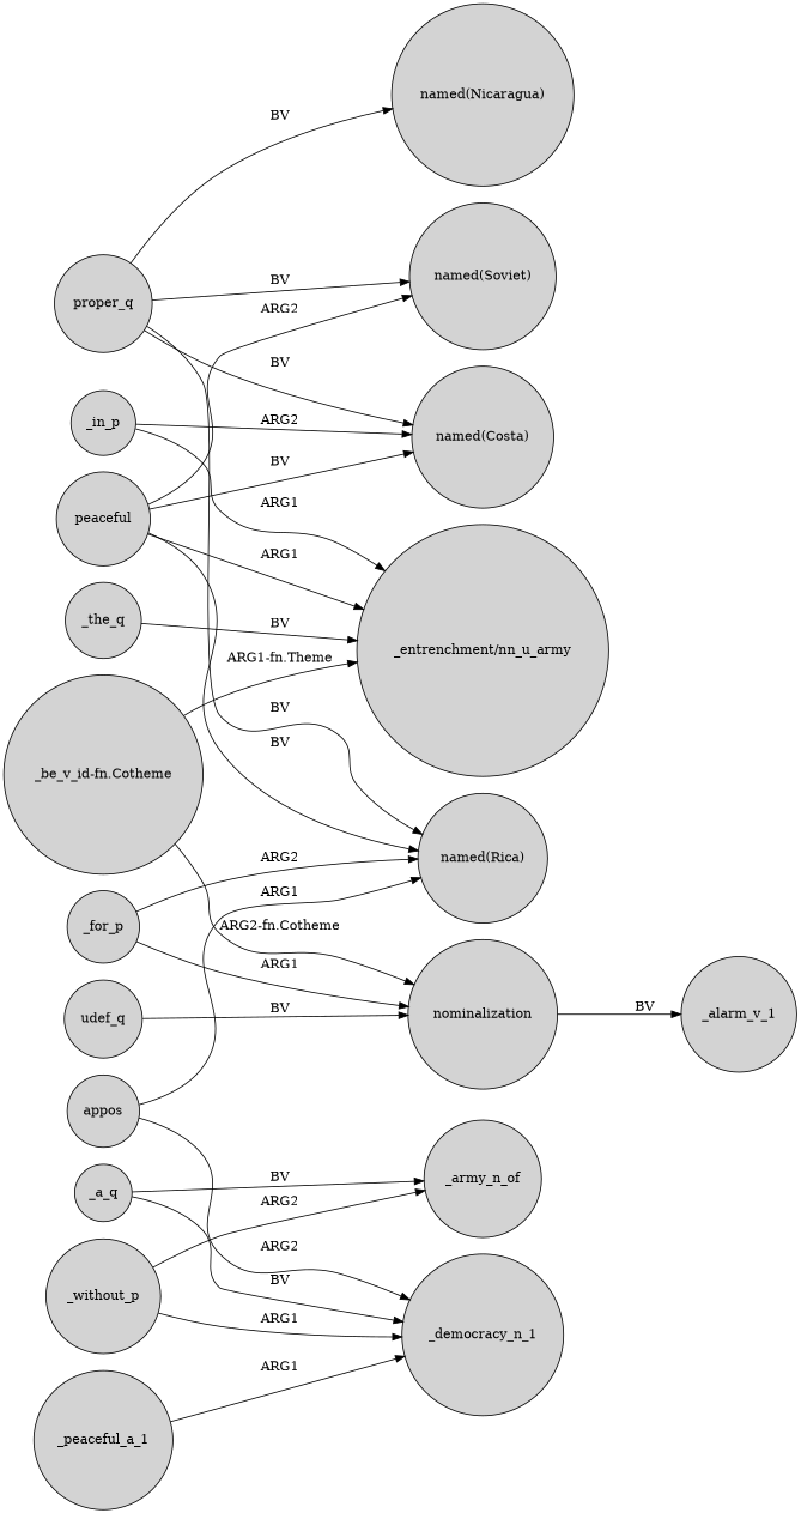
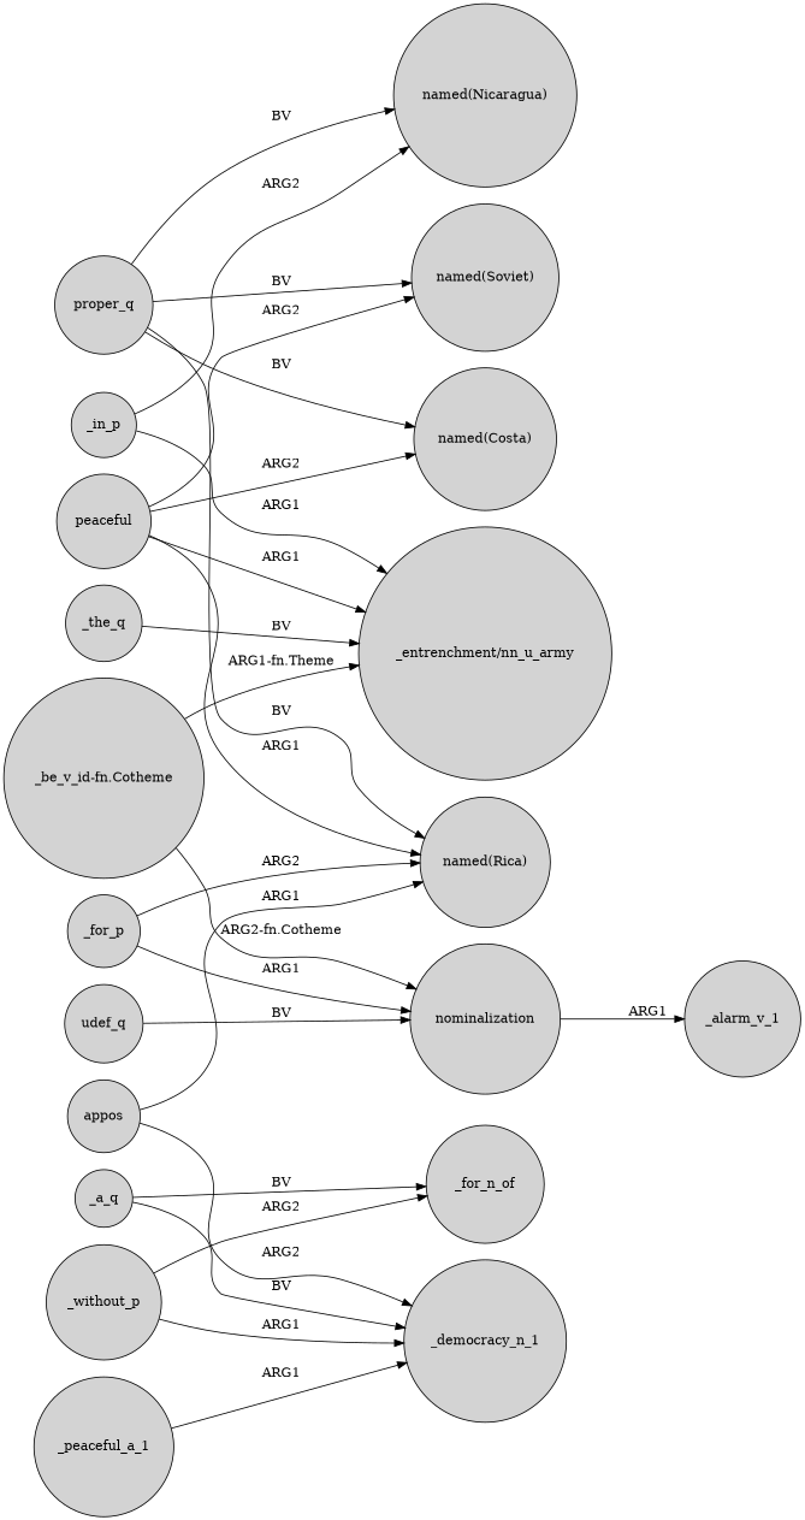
  digraph {
    rankdir=LR
    node [shape=circle style=filled]
    _for_p
    "named(Rica)"
    nominalization
    _alarm_v_1
    proper_q
    "named(Nicaragua)"
    "named(Costa)"
    "named(Soviet)"
    n9 [label=peaceful]
    n10 [label="_entrenchment/nn_u_army"]
    "_be_v_id-fn.Cotheme"
    _without_p
-   _army_n_of
+   _army_n_of [label=_for_n_of]
    _democracy_n_1
    appos
    udef_q
    _a_q
    _in_p
    _peaceful_a_1
    _the_q
    _for_p -> "named(Rica)" [label=ARG2]
    _for_p -> nominalization [label=ARG1]
-   nominalization -> _alarm_v_1 [label=BV]
+   nominalization -> _alarm_v_1 [label=ARG1]
    proper_q -> "named(Rica)" [label=BV]
    proper_q -> "named(Nicaragua)" [label=BV]
    proper_q -> "named(Costa)" [label=BV]
    proper_q -> "named(Soviet)" [label=BV]
-   n9 -> "named(Rica)" [label=BV]
-   n9 -> "named(Costa)" [label=BV]
+   n9 -> "named(Rica)" [label=ARG1]
+   n9 -> "named(Costa)" [label=ARG2]
    n9 -> "named(Soviet)" [label=ARG2]
    n9 -> n10 [label=ARG1]
    "_be_v_id-fn.Cotheme" -> nominalization [label="ARG2-fn.Cotheme"]
    "_be_v_id-fn.Cotheme" -> n10 [label="ARG1-fn.Theme"]
    _without_p -> _army_n_of [label=ARG2]
    _without_p -> _democracy_n_1 [label=ARG1]
    appos -> "named(Rica)" [label=ARG1]
    appos -> _democracy_n_1 [label=ARG2]
    udef_q -> nominalization [label=BV]
    _a_q -> _army_n_of [label=BV]
    _a_q -> _democracy_n_1 [label=BV]
-   _in_p -> "named(Costa)" [label=ARG2]
+   _in_p -> "named(Nicaragua)" [label=ARG2]
    _in_p -> n10 [label=ARG1]
    _peaceful_a_1 -> _democracy_n_1 [label=ARG1]
    _the_q -> n10 [label=BV]
  }
